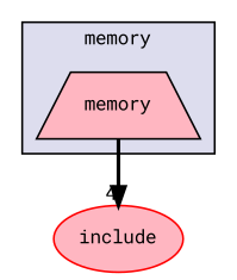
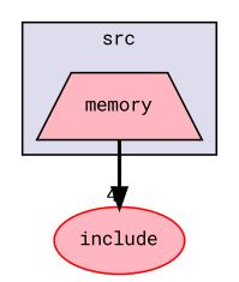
  digraph {
    compound=true
    fontname="Roboto Mono"
    node [fillcolor=lightpink fontname="Roboto Mono" fontsize=10 style=filled]
    n1 [label=memory pencolor=black shape=trapezium]
    n2 [color=red label=include shape=ellipse]
    subgraph cluster_1 {
      bgcolor="#ddddee"
      fontsize=10
-     label=memory
+     label=src
      pencolor=black
      n1
    }
    n1 -> n2 [headlabel=4 labeldistance=1.5 labelfontname=Helvetica labelfontsize=10 style=bold fontname="Roboto Mono"]
  }
